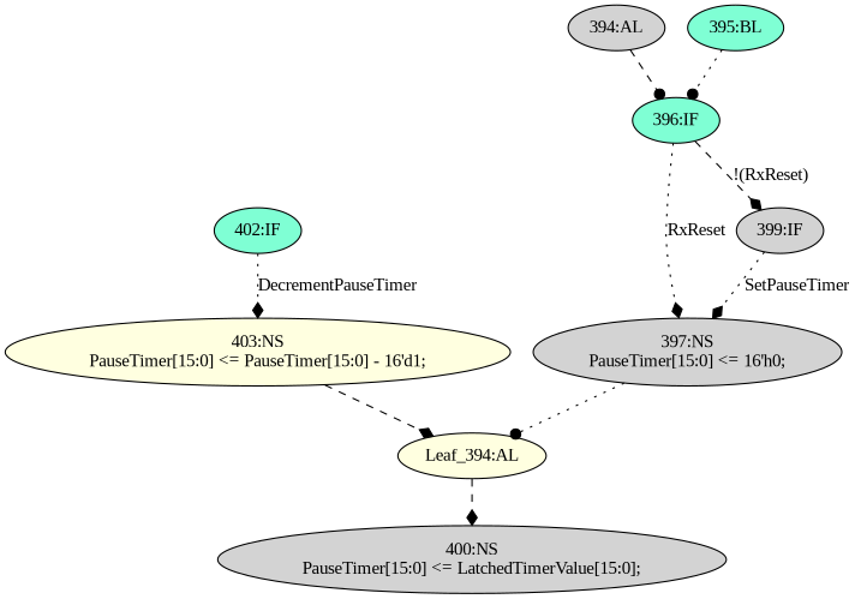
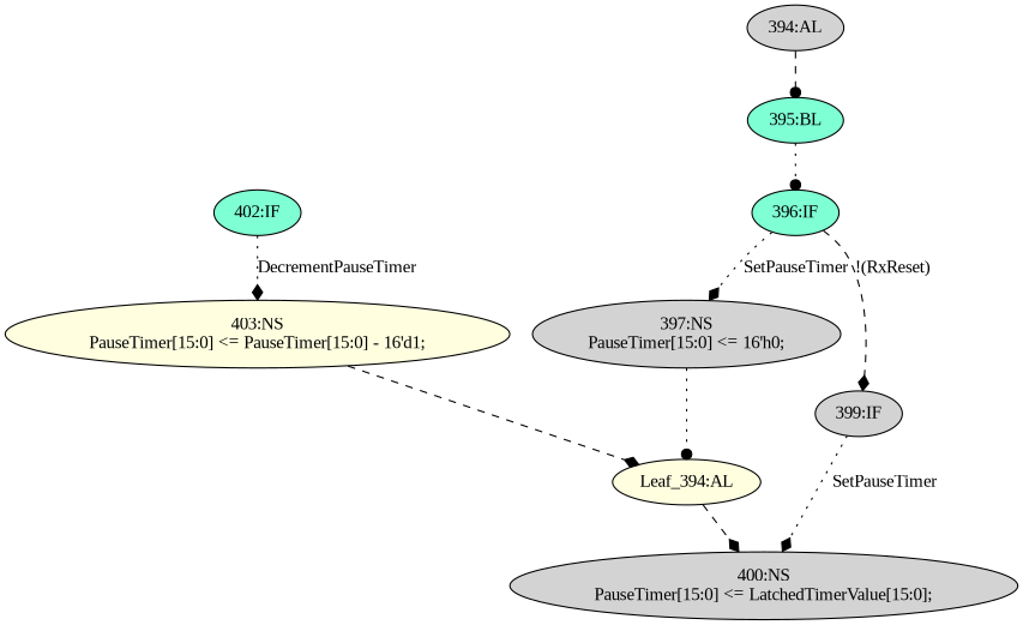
  strict digraph {
    fontname="Liberation Serif"
    node [fillcolor=lightgrey fontname="Liberation Serif" statements="[]" style=filled typ=NonblockingSubstitution]
    edge [arrowhead=diamond cond="[]" fontname="Liberation Serif" lineno=None style=dotted]
    n1 [ast="<pyverilog.vparser.ast.NonblockingSubstitution object at 0x7f2b840fdf90>" label="400:NS\nPauseTimer[15:0] <= LatchedTimerValue[15:0];" statements="[<pyverilog.vparser.ast.NonblockingSubstitution object at 0x7f2b840fdf90>]"]
    n2 [def_var="['PauseTimer']" fillcolor=lightyellow label="Leaf_394:AL" statements="" typ=""]
    n3 [ast="<pyverilog.vparser.ast.IfStatement object at 0x7f2b845fe4d0>" fillcolor=aquamarine label="402:IF" typ=IfStatement]
    n4 [ast="<pyverilog.vparser.ast.NonblockingSubstitution object at 0x7f2b845fe510>" fillcolor=lightyellow label="403:NS\nPauseTimer[15:0] <= PauseTimer[15:0] - 16'd1;" statements="[<pyverilog.vparser.ast.NonblockingSubstitution object at 0x7f2b845fe510>]"]
    n5 [ast="<pyverilog.vparser.ast.Always object at 0x7f2b840fd310>" clk_sens=True label="394:AL" sens="['MRxClk', 'RxReset']" typ=Always use_var="['RxReset', 'DecrementPauseTimer', 'LatchedTimerValue', 'PauseTimer', 'SetPauseTimer']"]
    n6 [ast="<pyverilog.vparser.ast.Block object at 0x7f2b840fdd90>" fillcolor=aquamarine label="395:BL" typ=Block]
    n7 [ast="<pyverilog.vparser.ast.IfStatement object at 0x7f2b840fd2d0>" fillcolor=aquamarine label="396:IF" typ=IfStatement]
    n8 [ast="<pyverilog.vparser.ast.NonblockingSubstitution object at 0x7f2b840fdb50>" label="397:NS\nPauseTimer[15:0] <= 16'h0;" statements="[<pyverilog.vparser.ast.NonblockingSubstitution object at 0x7f2b840fdb50>]"]
    n9 [ast="<pyverilog.vparser.ast.IfStatement object at 0x7f2b840fdc90>" label="399:IF" typ=IfStatement]
    n2 -> n1 [style=dashed]
    n3 -> n4 [cond="['DecrementPauseTimer']" label=DecrementPauseTimer lineno=402]
    n4 -> n2 [style=dashed]
-   n5 -> n7 [arrowhead=dot style=dashed]
+   n5 -> n6 [arrowhead=dot style=dashed]
    n6 -> n7 [arrowhead=dot]
-   n7 -> n8 [cond="['RxReset']" label=RxReset lineno=396]
+   n7 -> n8 [cond="['RxReset']" label=SetPauseTimer lineno=396]
    n7 -> n9 [cond="['RxReset']" label="!(RxReset)" lineno=396 style=dashed]
    n8 -> n2 [arrowhead=dot]
-   n9 -> n8 [cond="['SetPauseTimer']" label=SetPauseTimer lineno=399]
+   n9 -> n1 [cond="['SetPauseTimer']" label=SetPauseTimer lineno=399]
  }
